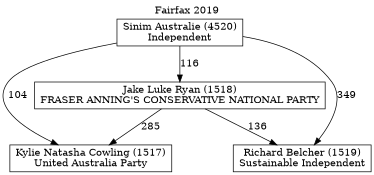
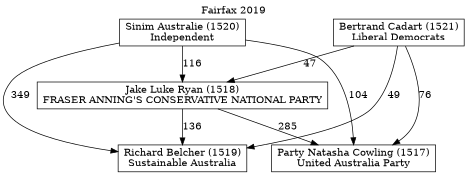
  digraph {
    label="Fairfax 2019"
    labelloc=t
    mclimit=10
    node [shape=box]
-   n1 [label="Kylie Natasha Cowling (1517)\nUnited Australia Party"]
-   n2 [label="Richard Belcher (1519)\nSustainable Independent"]
+   n1 [label="Party Natasha Cowling (1517)\nUnited Australia Party"]
+   n2 [label="Richard Belcher (1519)\nSustainable Australia"]
    n3 [label="Jake Luke Ryan (1518)\nFRASER ANNING'S CONSERVATIVE NATIONAL PARTY"]
-   n4 [label="Sinim Australie (4520)\nIndependent"]
+   n4 [label="Sinim Australie (1520)\nIndependent"]
+   n5 [label="Bertrand Cadart (1521)\nLiberal Democrats"]
    n3 -> n1 [label=285]
    n3 -> n2 [label=136]
    n4 -> n1 [label=104]
    n4 -> n2 [label=349]
    n4 -> n3 [label=116]
+   n5 -> n1 [label=76]
+   n5 -> n2 [label=49]
+   n5 -> n3 [label=47]
  }
